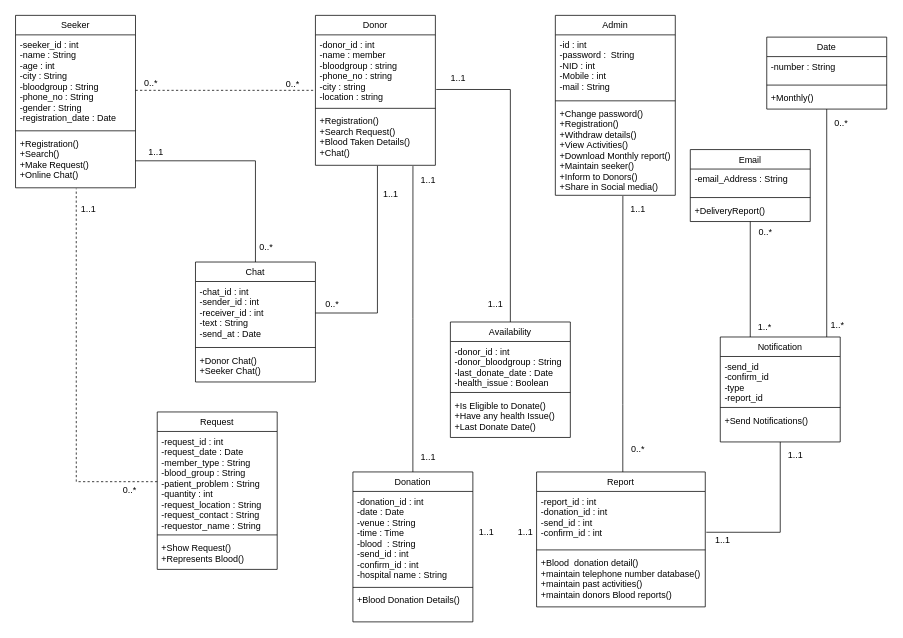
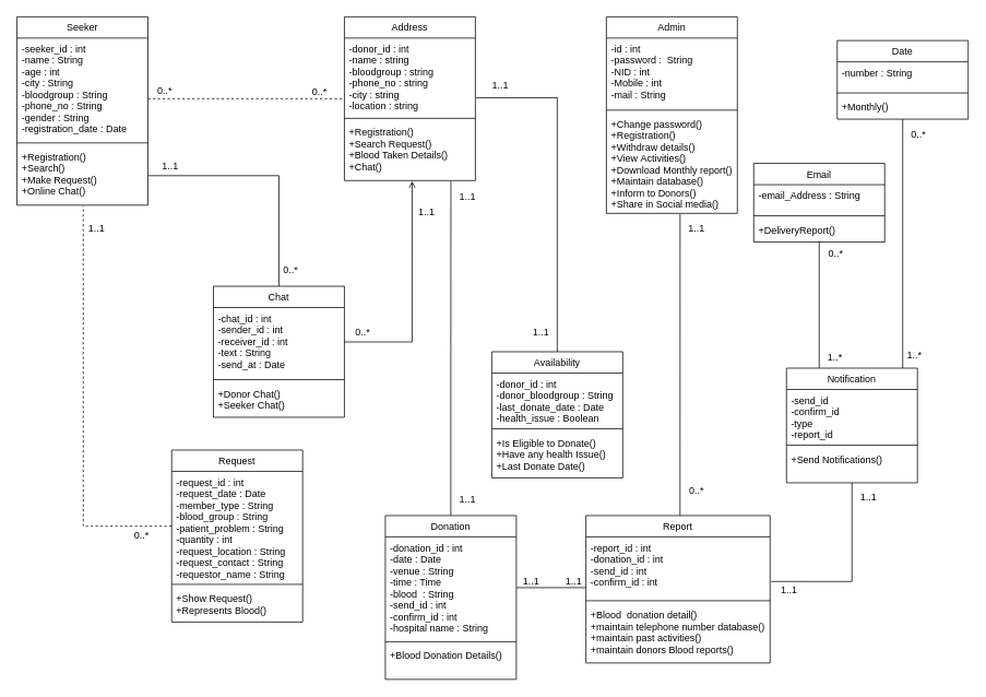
  <mxCell id="0" />
  <mxCell id="1" parent="0" />
  <mxCell id="2" value="Seeker" style="swimlane;fontStyle=0;align=center;verticalAlign=top;childLayout=stackLayout;horizontal=1;startSize=26;horizontalStack=0;resizeParent=1;resizeLast=0;collapsible=1;marginBottom=0;rounded=0;shadow=0;strokeWidth=1;" parent="1" vertex="1"><mxGeometry x="20" y="20" width="160" height="230" as="geometry"><mxRectangle x="230" y="140" width="160" height="26" as="alternateBounds" /></mxGeometry></mxCell>
  <mxCell id="3" value="-seeker_id : int&#10;-name : String&#10;-age : int&#10;-city : String&#10;-bloodgroup : String&#10;-phone_no : String&#10;-gender : String&#10;-registration_date : Date&#10;" style="text;align=left;verticalAlign=top;spacingLeft=4;spacingRight=4;overflow=hidden;rotatable=0;points=[[0,0.5],[1,0.5]];portConstraint=eastwest;rounded=0;shadow=0;html=0;" parent="2" vertex="1"><mxGeometry y="26" width="160" height="124" as="geometry" /></mxCell>
  <mxCell id="4" value="" style="line;html=1;strokeWidth=1;align=left;verticalAlign=middle;spacingTop=-1;spacingLeft=3;spacingRight=3;rotatable=0;labelPosition=right;points=[];portConstraint=eastwest;" parent="2" vertex="1"><mxGeometry y="150" width="160" height="8" as="geometry" /></mxCell>
  <mxCell id="5" value="+Registration()&#10;+Search()&#10;+Make Request()&#10;+Online Chat()" style="text;align=left;verticalAlign=top;spacingLeft=4;spacingRight=4;overflow=hidden;rotatable=0;points=[[0,0.5],[1,0.5]];portConstraint=eastwest;rounded=0;shadow=0;html=0;" vertex="1" parent="2"><mxGeometry y="158" width="160" height="72" as="geometry" /></mxCell>
  <mxCell id="6" style="edgeStyle=orthogonalEdgeStyle;rounded=0;orthogonalLoop=1;jettySize=auto;html=1;entryX=1.007;entryY=0.775;entryDx=0;entryDy=0;entryPerimeter=0;endArrow=none;endFill=0;" edge="1" parent="1" source="7" target="16"><mxGeometry relative="1" as="geometry"><Array as="points" /></mxGeometry></mxCell>
  <mxCell id="7" value="Availability" style="swimlane;fontStyle=0;align=center;verticalAlign=top;childLayout=stackLayout;horizontal=1;startSize=26;horizontalStack=0;resizeParent=1;resizeLast=0;collapsible=1;marginBottom=0;rounded=0;shadow=0;strokeWidth=1;" parent="1" vertex="1"><mxGeometry x="600" y="429" width="160" height="154" as="geometry"><mxRectangle x="130" y="380" width="160" height="26" as="alternateBounds" /></mxGeometry></mxCell>
  <mxCell id="8" value="-donor_id : int&#10;-donor_bloodgroup : String&#10;-last_donate_date : Date&#10;-health_issue : Boolean" style="text;align=left;verticalAlign=top;spacingLeft=4;spacingRight=4;overflow=hidden;rotatable=0;points=[[0,0.5],[1,0.5]];portConstraint=eastwest;" parent="7" vertex="1"><mxGeometry y="26" width="160" height="64" as="geometry" /></mxCell>
  <mxCell id="9" value="" style="line;html=1;strokeWidth=1;align=left;verticalAlign=middle;spacingTop=-1;spacingLeft=3;spacingRight=3;rotatable=0;labelPosition=right;points=[];portConstraint=eastwest;" parent="7" vertex="1"><mxGeometry y="90" width="160" height="8" as="geometry" /></mxCell>
  <mxCell id="10" value="+Is Eligible to Donate()&#10;+Have any health Issue()&#10;+Last Donate Date()" style="text;align=left;verticalAlign=top;spacingLeft=4;spacingRight=4;overflow=hidden;rotatable=0;points=[[0,0.5],[1,0.5]];portConstraint=eastwest;fontStyle=0" parent="7" vertex="1"><mxGeometry y="98" width="160" height="52" as="geometry" /></mxCell>
  <mxCell id="11" value="Request" style="swimlane;fontStyle=0;align=center;verticalAlign=top;childLayout=stackLayout;horizontal=1;startSize=26;horizontalStack=0;resizeParent=1;resizeLast=0;collapsible=1;marginBottom=0;rounded=0;shadow=0;strokeWidth=1;" parent="1" vertex="1"><mxGeometry x="209" y="549" width="160" height="210" as="geometry"><mxRectangle x="340" y="380" width="170" height="26" as="alternateBounds" /></mxGeometry></mxCell>
  <mxCell id="12" value="-request_id : int&#10;-request_date : Date&#10;-member_type : String&#10;-blood_group : String&#10;-patient_problem : String&#10;-quantity : int&#10;-request_location : String&#10;-request_contact : String&#10;-requestor_name : String&#10;" style="text;align=left;verticalAlign=top;spacingLeft=4;spacingRight=4;overflow=hidden;rotatable=0;points=[[0,0.5],[1,0.5]];portConstraint=eastwest;" parent="11" vertex="1"><mxGeometry y="26" width="160" height="134" as="geometry" /></mxCell>
  <mxCell id="13" value="" style="line;html=1;strokeWidth=1;align=left;verticalAlign=middle;spacingTop=-1;spacingLeft=3;spacingRight=3;rotatable=0;labelPosition=right;points=[];portConstraint=eastwest;" parent="11" vertex="1"><mxGeometry y="160" width="160" height="8" as="geometry" /></mxCell>
  <mxCell id="14" value="+Show Request()&#10;+Represents Blood()&#10;" style="text;align=left;verticalAlign=top;spacingLeft=4;spacingRight=4;overflow=hidden;rotatable=0;points=[[0,0.5],[1,0.5]];portConstraint=eastwest;" parent="11" vertex="1"><mxGeometry y="168" width="160" height="42" as="geometry" /></mxCell>
- <mxCell id="15" value="Donor" style="swimlane;fontStyle=0;align=center;verticalAlign=top;childLayout=stackLayout;horizontal=1;startSize=26;horizontalStack=0;resizeParent=1;resizeLast=0;collapsible=1;marginBottom=0;rounded=0;shadow=0;strokeWidth=1;" parent="1" vertex="1"><mxGeometry x="420" y="20" width="160" height="200" as="geometry"><mxRectangle x="550" y="140" width="160" height="26" as="alternateBounds" /></mxGeometry></mxCell>
- <mxCell id="16" value="-donor_id : int&#10;-name : member&#10;-bloodgroup : string&#10;-phone_no : string&#10;-city : string&#10;-location : string&#10;" style="text;align=left;verticalAlign=top;spacingLeft=4;spacingRight=4;overflow=hidden;rotatable=0;points=[[0,0.5],[1,0.5]];portConstraint=eastwest;rounded=0;shadow=0;html=0;" vertex="1" parent="15"><mxGeometry y="26" width="160" height="94" as="geometry" /></mxCell>
+ <mxCell id="15" value="Address" style="swimlane;fontStyle=0;align=center;verticalAlign=top;childLayout=stackLayout;horizontal=1;startSize=26;horizontalStack=0;resizeParent=1;resizeLast=0;collapsible=1;marginBottom=0;rounded=0;shadow=0;strokeWidth=1;" parent="1" vertex="1"><mxGeometry x="420" y="20" width="160" height="200" as="geometry"><mxRectangle x="550" y="140" width="160" height="26" as="alternateBounds" /></mxGeometry></mxCell>
+ <mxCell id="16" value="-donor_id : int&#10;-name : string&#10;-bloodgroup : string&#10;-phone_no : string&#10;-city : string&#10;-location : string&#10;" style="text;align=left;verticalAlign=top;spacingLeft=4;spacingRight=4;overflow=hidden;rotatable=0;points=[[0,0.5],[1,0.5]];portConstraint=eastwest;rounded=0;shadow=0;html=0;" vertex="1" parent="15"><mxGeometry y="26" width="160" height="94" as="geometry" /></mxCell>
  <mxCell id="17" value="" style="line;html=1;strokeWidth=1;align=left;verticalAlign=middle;spacingTop=-1;spacingLeft=3;spacingRight=3;rotatable=0;labelPosition=right;points=[];portConstraint=eastwest;" parent="15" vertex="1"><mxGeometry y="120" width="160" height="8" as="geometry" /></mxCell>
  <mxCell id="18" value="+Registration()&#10;+Search Request()&#10;+Blood Taken Details()&#10;+Chat()" style="text;align=left;verticalAlign=top;spacingLeft=4;spacingRight=4;overflow=hidden;rotatable=0;points=[[0,0.5],[1,0.5]];portConstraint=eastwest;rounded=0;shadow=0;html=0;" vertex="1" parent="15"><mxGeometry y="128" width="160" height="72" as="geometry" /></mxCell>
  <mxCell id="19" value="" style="endArrow=none;shadow=0;strokeWidth=1;rounded=0;endFill=0;edgeStyle=elbowEdgeStyle;elbow=vertical;dashed=1;" parent="1" source="2" target="15" edge="1"><mxGeometry x="0.5" y="41" relative="1" as="geometry"><mxPoint x="320" y="101" as="sourcePoint" /><mxPoint x="480" y="101" as="targetPoint" /><mxPoint x="-40" y="32" as="offset" /></mxGeometry></mxCell>
  <mxCell id="20" value="0..*" style="resizable=0;align=left;verticalAlign=bottom;labelBackgroundColor=none;fontSize=12;" parent="19" connectable="0" vertex="1"><mxGeometry x="-1" relative="1" as="geometry"><mxPoint x="10" y="-1" as="offset" /></mxGeometry></mxCell>
  <mxCell id="21" value="0..*" style="resizable=0;align=right;verticalAlign=bottom;labelBackgroundColor=none;fontSize=12;" parent="19" connectable="0" vertex="1"><mxGeometry x="1" relative="1" as="geometry"><mxPoint x="-20" as="offset" /></mxGeometry></mxCell>
  <mxCell id="22" value="1..1" style="text;html=1;align=center;verticalAlign=middle;resizable=0;points=[];autosize=1;strokeColor=none;fillColor=none;" vertex="1" parent="1"><mxGeometry x="590" y="94" width="40" height="20" as="geometry" /></mxCell>
  <mxCell id="23" value="1..1" style="text;html=1;align=center;verticalAlign=middle;resizable=0;points=[];autosize=1;strokeColor=none;fillColor=none;" vertex="1" parent="1"><mxGeometry x="640" y="396" width="40" height="20" as="geometry" /></mxCell>
  <mxCell id="24" style="edgeStyle=orthogonalEdgeStyle;rounded=0;orthogonalLoop=1;jettySize=auto;html=1;entryX=0.506;entryY=1.014;entryDx=0;entryDy=0;entryPerimeter=0;endArrow=none;endFill=0;dashed=1;" edge="1" parent="1" source="12" target="5"><mxGeometry relative="1" as="geometry" /></mxCell>
  <mxCell id="25" value="0..*" style="text;html=1;align=center;verticalAlign=middle;resizable=0;points=[];autosize=1;strokeColor=none;fillColor=none;" vertex="1" parent="1"><mxGeometry x="157" y="644" width="30" height="20" as="geometry" /></mxCell>
  <mxCell id="26" value="1..1" style="text;html=1;align=center;verticalAlign=middle;resizable=0;points=[];autosize=1;strokeColor=none;fillColor=none;" vertex="1" parent="1"><mxGeometry x="97" y="269" width="40" height="20" as="geometry" /></mxCell>
  <mxCell id="27" value="Chat" style="swimlane;fontStyle=0;align=center;verticalAlign=top;childLayout=stackLayout;horizontal=1;startSize=26;horizontalStack=0;resizeParent=1;resizeLast=0;collapsible=1;marginBottom=0;rounded=0;shadow=0;strokeWidth=1;" vertex="1" parent="1"><mxGeometry x="260" y="349" width="160" height="160" as="geometry"><mxRectangle x="340" y="380" width="170" height="26" as="alternateBounds" /></mxGeometry></mxCell>
  <mxCell id="28" value="-chat_id : int&#10;-sender_id : int&#10;-receiver_id : int&#10;-text : String&#10;-send_at : Date&#10;" style="text;align=left;verticalAlign=top;spacingLeft=4;spacingRight=4;overflow=hidden;rotatable=0;points=[[0,0.5],[1,0.5]];portConstraint=eastwest;" vertex="1" parent="27"><mxGeometry y="26" width="160" height="84" as="geometry" /></mxCell>
  <mxCell id="29" value="" style="line;html=1;strokeWidth=1;align=left;verticalAlign=middle;spacingTop=-1;spacingLeft=3;spacingRight=3;rotatable=0;labelPosition=right;points=[];portConstraint=eastwest;" vertex="1" parent="27"><mxGeometry y="110" width="160" height="8" as="geometry" /></mxCell>
  <mxCell id="30" value="+Donor Chat()&#10;+Seeker Chat()&#10;" style="text;align=left;verticalAlign=top;spacingLeft=4;spacingRight=4;overflow=hidden;rotatable=0;points=[[0,0.5],[1,0.5]];portConstraint=eastwest;" vertex="1" parent="27"><mxGeometry y="118" width="160" height="42" as="geometry" /></mxCell>
  <mxCell id="31" style="edgeStyle=orthogonalEdgeStyle;rounded=0;orthogonalLoop=1;jettySize=auto;html=1;entryX=0.5;entryY=0;entryDx=0;entryDy=0;endArrow=none;endFill=0;" edge="1" parent="1" source="5" target="27"><mxGeometry relative="1" as="geometry" /></mxCell>
  <mxCell id="32" value="0..*" style="text;html=1;align=center;verticalAlign=middle;resizable=0;points=[];autosize=1;strokeColor=none;fillColor=none;" vertex="1" parent="1"><mxGeometry x="339" y="319" width="30" height="20" as="geometry" /></mxCell>
  <mxCell id="33" value="1..1" style="text;html=1;align=center;verticalAlign=middle;resizable=0;points=[];autosize=1;strokeColor=none;fillColor=none;" vertex="1" parent="1"><mxGeometry x="187" y="193" width="40" height="20" as="geometry" /></mxCell>
- <mxCell id="34" style="edgeStyle=orthogonalEdgeStyle;rounded=0;orthogonalLoop=1;jettySize=auto;html=1;entryX=0.517;entryY=1.009;entryDx=0;entryDy=0;entryPerimeter=0;endArrow=none;endFill=0;" edge="1" parent="1" source="28" target="18"><mxGeometry relative="1" as="geometry" /></mxCell>
+ <mxCell id="34" style="edgeStyle=orthogonalEdgeStyle;rounded=0;orthogonalLoop=1;jettySize=auto;html=1;entryX=0.517;entryY=1.009;entryDx=0;entryDy=0;entryPerimeter=0;endArrow=open;endFill=0;" edge="1" parent="1" source="28" target="18"><mxGeometry relative="1" as="geometry" /></mxCell>
  <mxCell id="35" value="0..*" style="text;html=1;align=center;verticalAlign=middle;resizable=0;points=[];autosize=1;strokeColor=none;fillColor=none;" vertex="1" parent="1"><mxGeometry x="427" y="396" width="30" height="20" as="geometry" /></mxCell>
  <mxCell id="36" value="1..1" style="text;html=1;align=center;verticalAlign=middle;resizable=0;points=[];autosize=1;strokeColor=none;fillColor=none;" vertex="1" parent="1"><mxGeometry x="500" y="249" width="40" height="20" as="geometry" /></mxCell>
  <mxCell id="37" value="Donation" style="swimlane;fontStyle=0;align=center;verticalAlign=top;childLayout=stackLayout;horizontal=1;startSize=26;horizontalStack=0;resizeParent=1;resizeLast=0;collapsible=1;marginBottom=0;rounded=0;shadow=0;strokeWidth=1;" vertex="1" parent="1"><mxGeometry x="470" y="629" width="160" height="200" as="geometry"><mxRectangle x="340" y="380" width="170" height="26" as="alternateBounds" /></mxGeometry></mxCell>
  <mxCell id="38" value="-donation_id : int&#10;-date : Date&#10;-venue : String&#10;-time : Time&#10;-blood  : String&#10;-send_id : int&#10;-confirm_id : int&#10;-hospital name : String" style="text;align=left;verticalAlign=top;spacingLeft=4;spacingRight=4;overflow=hidden;rotatable=0;points=[[0,0.5],[1,0.5]];portConstraint=eastwest;" vertex="1" parent="37"><mxGeometry y="26" width="160" height="124" as="geometry" /></mxCell>
  <mxCell id="39" value="" style="line;html=1;strokeWidth=1;align=left;verticalAlign=middle;spacingTop=-1;spacingLeft=3;spacingRight=3;rotatable=0;labelPosition=right;points=[];portConstraint=eastwest;" vertex="1" parent="37"><mxGeometry y="150" width="160" height="8" as="geometry" /></mxCell>
  <mxCell id="40" value="+Blood Donation Details()&#10;" style="text;align=left;verticalAlign=top;spacingLeft=4;spacingRight=4;overflow=hidden;rotatable=0;points=[[0,0.5],[1,0.5]];portConstraint=eastwest;" vertex="1" parent="37"><mxGeometry y="158" width="160" height="32" as="geometry" /></mxCell>
  <mxCell id="41" value="Admin" style="swimlane;fontStyle=0;align=center;verticalAlign=top;childLayout=stackLayout;horizontal=1;startSize=26;horizontalStack=0;resizeParent=1;resizeLast=0;collapsible=1;marginBottom=0;rounded=0;shadow=0;strokeWidth=1;" vertex="1" parent="1"><mxGeometry x="740" y="20" width="160" height="240" as="geometry"><mxRectangle x="340" y="380" width="170" height="26" as="alternateBounds" /></mxGeometry></mxCell>
  <mxCell id="42" value="-id : int&#10;-password :  String&#10;-NID : int&#10;-Mobile : int&#10;-mail : String&#10;" style="text;align=left;verticalAlign=top;spacingLeft=4;spacingRight=4;overflow=hidden;rotatable=0;points=[[0,0.5],[1,0.5]];portConstraint=eastwest;" vertex="1" parent="41"><mxGeometry y="26" width="160" height="84" as="geometry" /></mxCell>
  <mxCell id="43" value="" style="line;html=1;strokeWidth=1;align=left;verticalAlign=middle;spacingTop=-1;spacingLeft=3;spacingRight=3;rotatable=0;labelPosition=right;points=[];portConstraint=eastwest;" vertex="1" parent="41"><mxGeometry y="110" width="160" height="8" as="geometry" /></mxCell>
- <mxCell id="44" value="+Change password()&#10;+Registration()&#10;+Withdraw details()&#10;+View Activities()&#10;+Download Monthly report()&#10;+Maintain seeker()&#10;+Inform to Donors()&#10;+Share in Social media()" style="text;align=left;verticalAlign=top;spacingLeft=4;spacingRight=4;overflow=hidden;rotatable=0;points=[[0,0.5],[1,0.5]];portConstraint=eastwest;" vertex="1" parent="41"><mxGeometry y="118" width="160" height="122" as="geometry" /></mxCell>
+ <mxCell id="44" value="+Change password()&#10;+Registration()&#10;+Withdraw details()&#10;+View Activities()&#10;+Download Monthly report()&#10;+Maintain database()&#10;+Inform to Donors()&#10;+Share in Social media()" style="text;align=left;verticalAlign=top;spacingLeft=4;spacingRight=4;overflow=hidden;rotatable=0;points=[[0,0.5],[1,0.5]];portConstraint=eastwest;" vertex="1" parent="41"><mxGeometry y="118" width="160" height="122" as="geometry" /></mxCell>
  <mxCell id="45" style="edgeStyle=orthogonalEdgeStyle;rounded=0;orthogonalLoop=1;jettySize=auto;html=1;entryX=0.813;entryY=1.014;entryDx=0;entryDy=0;entryPerimeter=0;endArrow=none;endFill=0;exitX=0.5;exitY=0;exitDx=0;exitDy=0;" edge="1" parent="1" source="37" target="18"><mxGeometry relative="1" as="geometry" /></mxCell>
  <mxCell id="46" value="1..1" style="text;html=1;align=center;verticalAlign=middle;resizable=0;points=[];autosize=1;strokeColor=none;fillColor=none;" vertex="1" parent="1"><mxGeometry x="550" y="230" width="40" height="20" as="geometry" /></mxCell>
  <mxCell id="47" value="1..1" style="text;html=1;align=center;verticalAlign=middle;resizable=0;points=[];autosize=1;strokeColor=none;fillColor=none;" vertex="1" parent="1"><mxGeometry x="550" y="599" width="40" height="20" as="geometry" /></mxCell>
  <mxCell id="48" style="edgeStyle=orthogonalEdgeStyle;rounded=0;orthogonalLoop=1;jettySize=auto;html=1;entryX=0.563;entryY=1.008;entryDx=0;entryDy=0;entryPerimeter=0;endArrow=none;endFill=0;" edge="1" parent="1" source="49" target="44"><mxGeometry relative="1" as="geometry"><Array as="points"><mxPoint x="830" y="539" /><mxPoint x="830" y="539" /></Array></mxGeometry></mxCell>
  <mxCell id="49" value="Report" style="swimlane;fontStyle=0;align=center;verticalAlign=top;childLayout=stackLayout;horizontal=1;startSize=26;horizontalStack=0;resizeParent=1;resizeLast=0;collapsible=1;marginBottom=0;rounded=0;shadow=0;strokeWidth=1;" vertex="1" parent="1"><mxGeometry x="715" y="629" width="225" height="180" as="geometry"><mxRectangle x="340" y="380" width="170" height="26" as="alternateBounds" /></mxGeometry></mxCell>
  <mxCell id="50" value="-report_id : int&#10;-donation_id : int&#10;-send_id : int&#10;-confirm_id : int&#10;" style="text;align=left;verticalAlign=top;spacingLeft=4;spacingRight=4;overflow=hidden;rotatable=0;points=[[0,0.5],[1,0.5]];portConstraint=eastwest;" vertex="1" parent="49"><mxGeometry y="26" width="225" height="74" as="geometry" /></mxCell>
  <mxCell id="51" value="" style="line;html=1;strokeWidth=1;align=left;verticalAlign=middle;spacingTop=-1;spacingLeft=3;spacingRight=3;rotatable=0;labelPosition=right;points=[];portConstraint=eastwest;" vertex="1" parent="49"><mxGeometry y="100" width="225" height="8" as="geometry" /></mxCell>
  <mxCell id="52" value="+Blood  donation detail()&#10;+maintain telephone number database()&#10;+maintain past activities()&#10;+maintain donors Blood reports()" style="text;align=left;verticalAlign=top;spacingLeft=4;spacingRight=4;overflow=hidden;rotatable=0;points=[[0,0.5],[1,0.5]];portConstraint=eastwest;" vertex="1" parent="49"><mxGeometry y="108" width="225" height="72" as="geometry" /></mxCell>
  <mxCell id="53" value="1..1" style="text;html=1;align=center;verticalAlign=middle;resizable=0;points=[];autosize=1;strokeColor=none;fillColor=none;" vertex="1" parent="1"><mxGeometry x="830" y="269" width="40" height="20" as="geometry" /></mxCell>
  <mxCell id="54" value="0..*" style="text;html=1;align=center;verticalAlign=middle;resizable=0;points=[];autosize=1;strokeColor=none;fillColor=none;" vertex="1" parent="1"><mxGeometry x="835" y="589" width="30" height="20" as="geometry" /></mxCell>
  <mxCell id="55" style="edgeStyle=orthogonalEdgeStyle;rounded=0;orthogonalLoop=1;jettySize=auto;html=1;entryX=1.006;entryY=0.736;entryDx=0;entryDy=0;entryPerimeter=0;endArrow=none;endFill=0;" edge="1" parent="1" source="56" target="50"><mxGeometry relative="1" as="geometry" /></mxCell>
  <mxCell id="56" value="Notification" style="swimlane;fontStyle=0;align=center;verticalAlign=top;childLayout=stackLayout;horizontal=1;startSize=26;horizontalStack=0;resizeParent=1;resizeLast=0;collapsible=1;marginBottom=0;rounded=0;shadow=0;strokeWidth=1;" vertex="1" parent="1"><mxGeometry x="960" y="449" width="160" height="140" as="geometry"><mxRectangle x="340" y="380" width="170" height="26" as="alternateBounds" /></mxGeometry></mxCell>
  <mxCell id="57" value="-send_id&#10;-confirm_id&#10;-type&#10;-report_id" style="text;align=left;verticalAlign=top;spacingLeft=4;spacingRight=4;overflow=hidden;rotatable=0;points=[[0,0.5],[1,0.5]];portConstraint=eastwest;" vertex="1" parent="56"><mxGeometry y="26" width="160" height="64" as="geometry" /></mxCell>
  <mxCell id="58" value="" style="line;html=1;strokeWidth=1;align=left;verticalAlign=middle;spacingTop=-1;spacingLeft=3;spacingRight=3;rotatable=0;labelPosition=right;points=[];portConstraint=eastwest;" vertex="1" parent="56"><mxGeometry y="90" width="160" height="8" as="geometry" /></mxCell>
  <mxCell id="59" value="+Send Notifications()" style="text;align=left;verticalAlign=top;spacingLeft=4;spacingRight=4;overflow=hidden;rotatable=0;points=[[0,0.5],[1,0.5]];portConstraint=eastwest;" vertex="1" parent="56"><mxGeometry y="98" width="160" height="42" as="geometry" /></mxCell>
+ <mxCell id="60" style="edgeStyle=orthogonalEdgeStyle;rounded=0;orthogonalLoop=1;jettySize=auto;html=1;endArrow=none;endFill=0;" edge="1" parent="1" source="38" target="50"><mxGeometry relative="1" as="geometry"><Array as="points"><mxPoint x="700" y="717" /><mxPoint x="700" y="717" /></Array></mxGeometry></mxCell>
  <mxCell id="61" value="1..1" style="text;html=1;align=center;verticalAlign=middle;resizable=0;points=[];autosize=1;strokeColor=none;fillColor=none;" vertex="1" parent="1"><mxGeometry x="628" y="699" width="40" height="20" as="geometry" /></mxCell>
  <mxCell id="62" value="1..1" style="text;html=1;align=center;verticalAlign=middle;resizable=0;points=[];autosize=1;strokeColor=none;fillColor=none;" vertex="1" parent="1"><mxGeometry x="680" y="699" width="40" height="20" as="geometry" /></mxCell>
  <mxCell id="63" value="1..1" style="text;html=1;align=center;verticalAlign=middle;resizable=0;points=[];autosize=1;strokeColor=none;fillColor=none;" vertex="1" parent="1"><mxGeometry x="1040" y="597" width="40" height="20" as="geometry" /></mxCell>
  <mxCell id="64" value="1..1" style="text;html=1;align=center;verticalAlign=middle;resizable=0;points=[];autosize=1;strokeColor=none;fillColor=none;" vertex="1" parent="1"><mxGeometry x="943" y="710" width="40" height="20" as="geometry" /></mxCell>
  <mxCell id="65" style="edgeStyle=orthogonalEdgeStyle;rounded=0;orthogonalLoop=1;jettySize=auto;html=1;entryX=0.25;entryY=0;entryDx=0;entryDy=0;endArrow=none;endFill=0;" edge="1" parent="1" source="66" target="56"><mxGeometry relative="1" as="geometry" /></mxCell>
  <mxCell id="66" value="Email" style="swimlane;fontStyle=0;align=center;verticalAlign=top;childLayout=stackLayout;horizontal=1;startSize=26;horizontalStack=0;resizeParent=1;resizeLast=0;collapsible=1;marginBottom=0;rounded=0;shadow=0;strokeWidth=1;" vertex="1" parent="1"><mxGeometry x="920" y="199" width="160" height="96" as="geometry"><mxRectangle x="340" y="380" width="170" height="26" as="alternateBounds" /></mxGeometry></mxCell>
  <mxCell id="67" value="-email_Address : String&#10;" style="text;align=left;verticalAlign=top;spacingLeft=4;spacingRight=4;overflow=hidden;rotatable=0;points=[[0,0.5],[1,0.5]];portConstraint=eastwest;" vertex="1" parent="66"><mxGeometry y="26" width="160" height="34" as="geometry" /></mxCell>
  <mxCell id="68" value="" style="line;html=1;strokeWidth=1;align=left;verticalAlign=middle;spacingTop=-1;spacingLeft=3;spacingRight=3;rotatable=0;labelPosition=right;points=[];portConstraint=eastwest;" vertex="1" parent="66"><mxGeometry y="60" width="160" height="8" as="geometry" /></mxCell>
  <mxCell id="69" value="+DeliveryReport() " style="text;align=left;verticalAlign=top;spacingLeft=4;spacingRight=4;overflow=hidden;rotatable=0;points=[[0,0.5],[1,0.5]];portConstraint=eastwest;" vertex="1" parent="66"><mxGeometry y="68" width="160" height="22" as="geometry" /></mxCell>
  <mxCell id="70" style="edgeStyle=orthogonalEdgeStyle;rounded=0;orthogonalLoop=1;jettySize=auto;html=1;endArrow=none;endFill=0;" edge="1" parent="1" source="71"><mxGeometry relative="1" as="geometry"><mxPoint x="1102" y="449" as="targetPoint" /></mxGeometry></mxCell>
  <mxCell id="71" value="Date" style="swimlane;fontStyle=0;align=center;verticalAlign=top;childLayout=stackLayout;horizontal=1;startSize=26;horizontalStack=0;resizeParent=1;resizeLast=0;collapsible=1;marginBottom=0;rounded=0;shadow=0;strokeWidth=1;" vertex="1" parent="1"><mxGeometry x="1022" y="49" width="160" height="96" as="geometry"><mxRectangle x="340" y="380" width="170" height="26" as="alternateBounds" /></mxGeometry></mxCell>
  <mxCell id="72" value="-number : String&#10;" style="text;align=left;verticalAlign=top;spacingLeft=4;spacingRight=4;overflow=hidden;rotatable=0;points=[[0,0.5],[1,0.5]];portConstraint=eastwest;" vertex="1" parent="71"><mxGeometry y="26" width="160" height="34" as="geometry" /></mxCell>
  <mxCell id="73" value="" style="line;html=1;strokeWidth=1;align=left;verticalAlign=middle;spacingTop=-1;spacingLeft=3;spacingRight=3;rotatable=0;labelPosition=right;points=[];portConstraint=eastwest;" vertex="1" parent="71"><mxGeometry y="60" width="160" height="8" as="geometry" /></mxCell>
  <mxCell id="74" value="+Monthly() " style="text;align=left;verticalAlign=top;spacingLeft=4;spacingRight=4;overflow=hidden;rotatable=0;points=[[0,0.5],[1,0.5]];portConstraint=eastwest;" vertex="1" parent="71"><mxGeometry y="68" width="160" height="22" as="geometry" /></mxCell>
  <mxCell id="75" value="1..*" style="text;html=1;align=center;verticalAlign=middle;resizable=0;points=[];autosize=1;strokeColor=none;fillColor=none;" vertex="1" parent="1"><mxGeometry x="1004" y="426" width="30" height="20" as="geometry" /></mxCell>
  <mxCell id="76" value="0..*" style="text;html=1;align=center;verticalAlign=middle;resizable=0;points=[];autosize=1;strokeColor=none;fillColor=none;" vertex="1" parent="1"><mxGeometry x="1005" y="299" width="30" height="20" as="geometry" /></mxCell>
  <mxCell id="77" value="0..*" style="text;html=1;align=center;verticalAlign=middle;resizable=0;points=[];autosize=1;strokeColor=none;fillColor=none;" vertex="1" parent="1"><mxGeometry x="1106" y="154" width="30" height="20" as="geometry" /></mxCell>
  <mxCell id="78" value="1..*" style="text;html=1;align=center;verticalAlign=middle;resizable=0;points=[];autosize=1;strokeColor=none;fillColor=none;" vertex="1" parent="1"><mxGeometry x="1101" y="423" width="30" height="20" as="geometry" /></mxCell>
